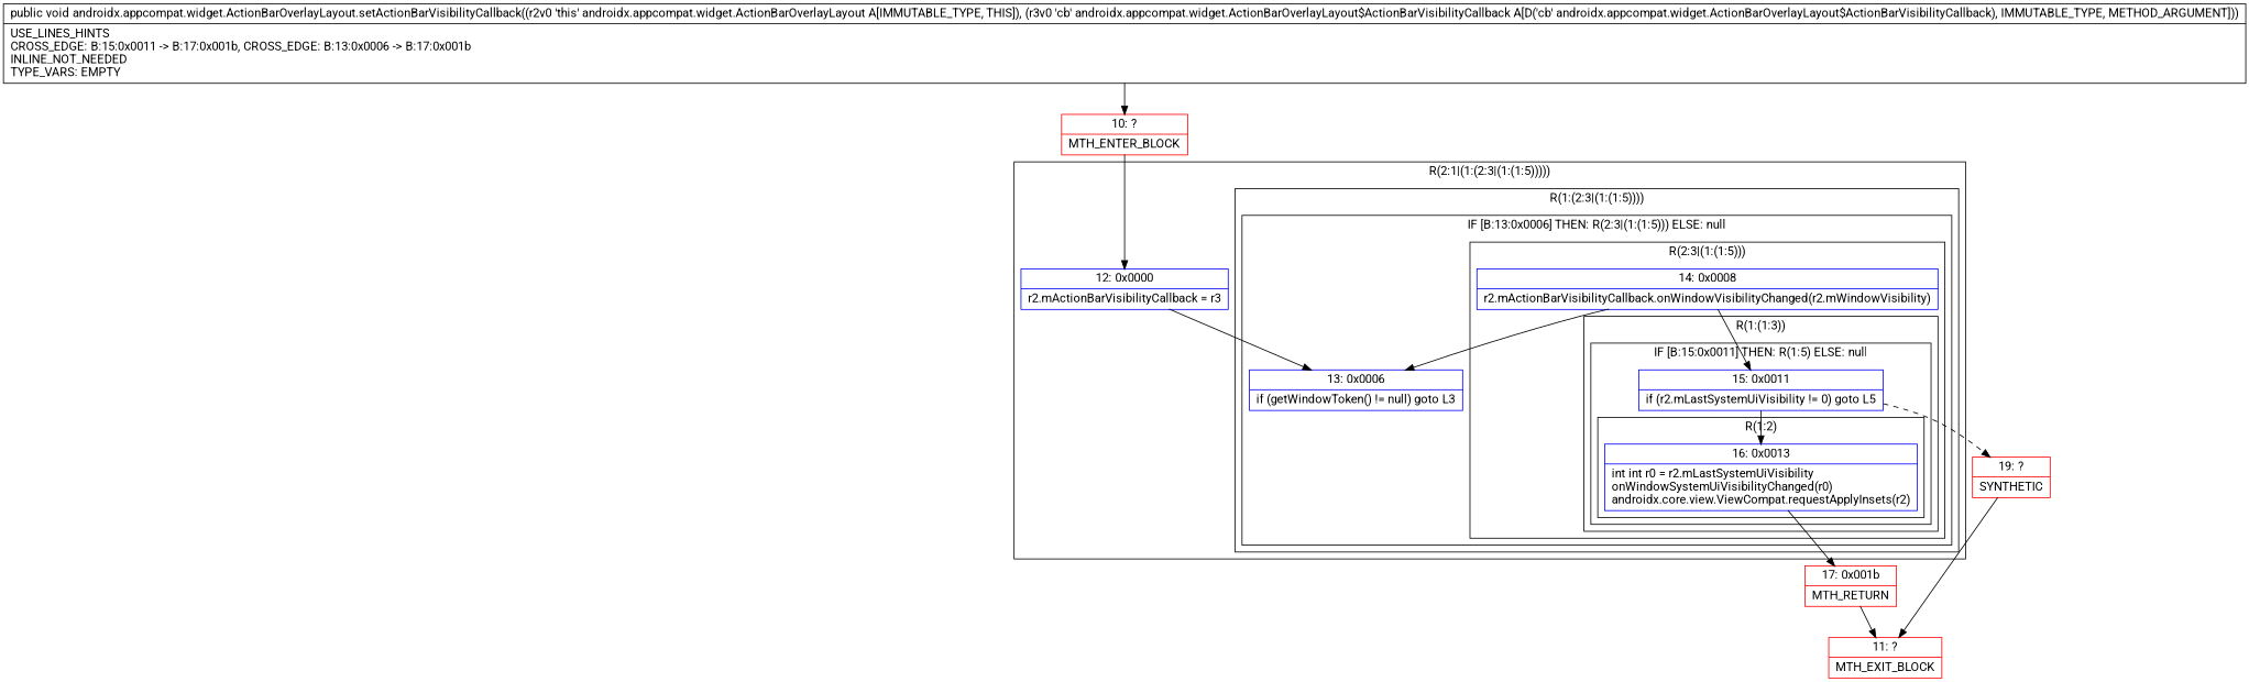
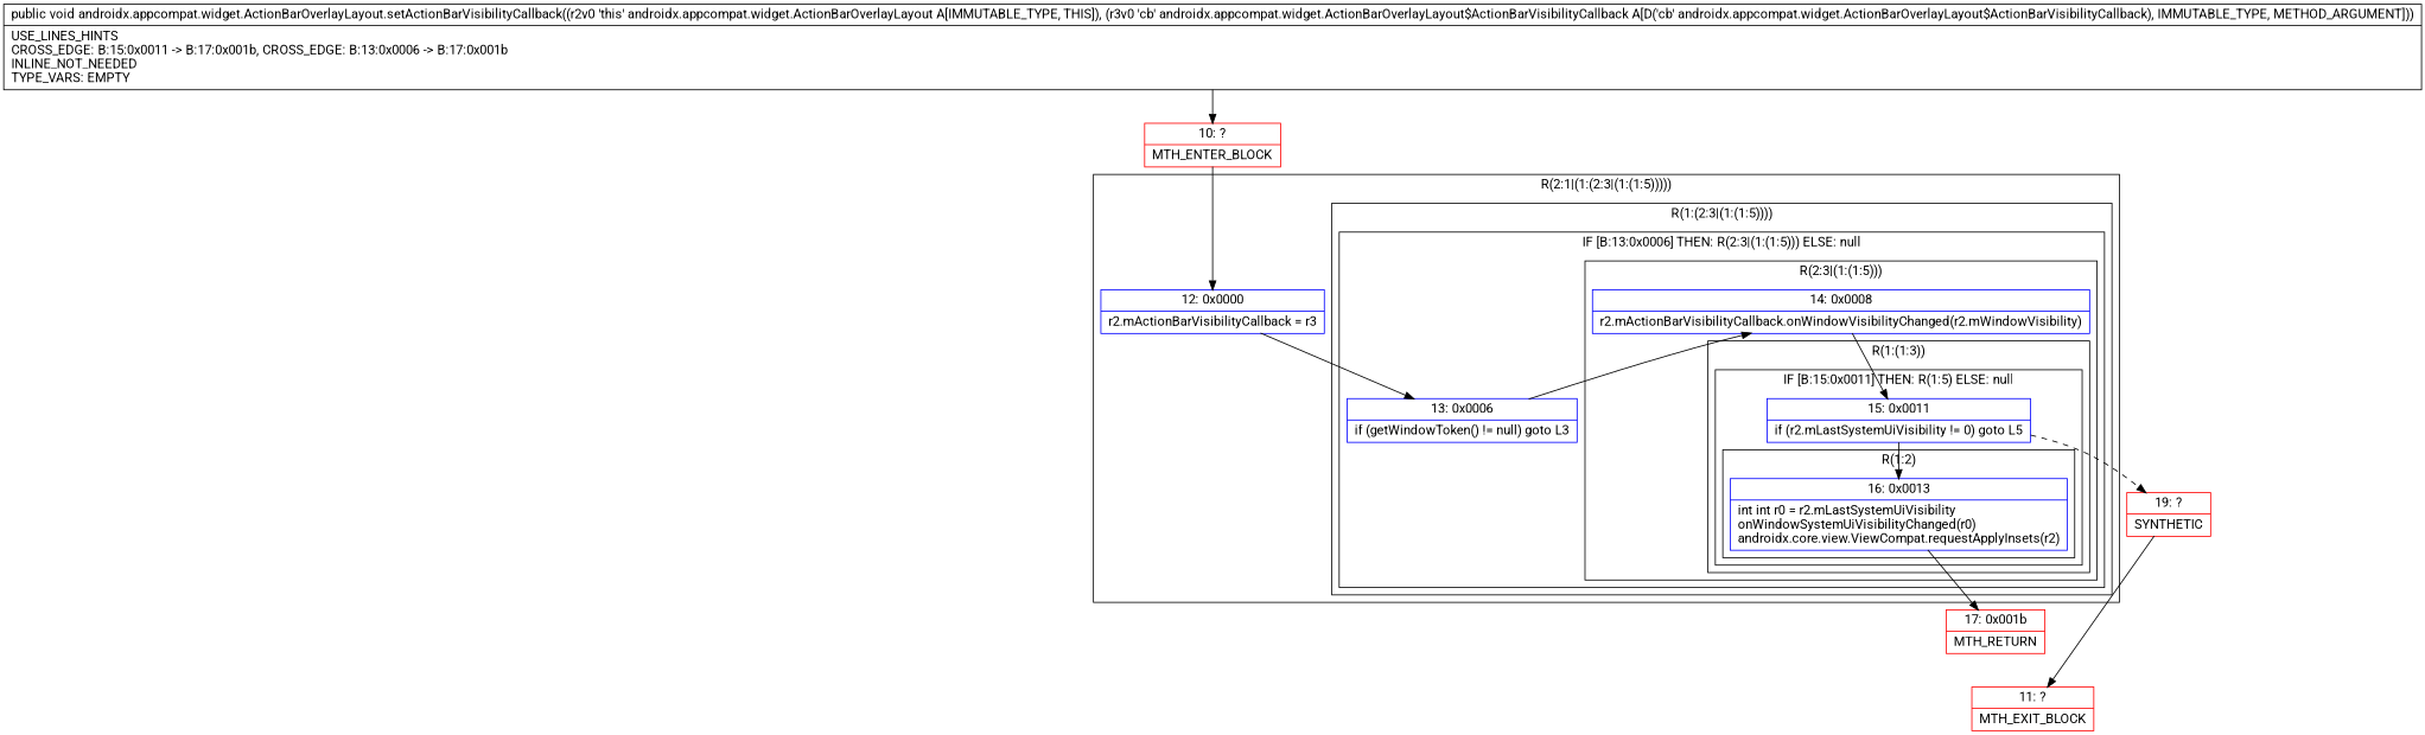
  digraph {
    fontname=Roboto
    node [color=blue fontname=Roboto shape=record]
    edge [fontname=Roboto]
    n1 [label="{16\:\ 0x0013|int int r0 = r2.mLastSystemUiVisibility\lonWindowSystemUiVisibilityChanged(r0)\landroidx.core.view.ViewCompat.requestApplyInsets(r2)\l}"]
    n2 [label="{15\:\ 0x0011|if (r2.mLastSystemUiVisibility != 0) goto L5\l}"]
    n3 [label="{14\:\ 0x0008|r2.mActionBarVisibilityCallback.onWindowVisibilityChanged(r2.mWindowVisibility)\l}"]
    n4 [label="{13\:\ 0x0006|if (getWindowToken() != null) goto L3\l}"]
    n5 [label="{12\:\ 0x0000|r2.mActionBarVisibilityCallback = r3\l}"]
    n6 [color=red label="{17\:\ 0x001b|MTH_RETURN\l}"]
    n7 [color=red label="{19\:\ ?|SYNTHETIC\l}"]
    n8 [color=red label="{11\:\ ?|MTH_EXIT_BLOCK\l}"]
    n9 [color=red label="{10\:\ ?|MTH_ENTER_BLOCK\l}"]
    n10 [label="{public void androidx.appcompat.widget.ActionBarOverlayLayout.setActionBarVisibilityCallback((r2v0 'this' androidx.appcompat.widget.ActionBarOverlayLayout A[IMMUTABLE_TYPE, THIS]), (r3v0 'cb' androidx.appcompat.widget.ActionBarOverlayLayout$ActionBarVisibilityCallback A[D('cb' androidx.appcompat.widget.ActionBarOverlayLayout$ActionBarVisibilityCallback), IMMUTABLE_TYPE, METHOD_ARGUMENT]))  | USE_LINES_HINTS\lCROSS_EDGE: B:15:0x0011 \-\> B:17:0x001b, CROSS_EDGE: B:13:0x0006 \-\> B:17:0x001b\lINLINE_NOT_NEEDED\lTYPE_VARS: EMPTY\l}" color=""]
    subgraph cluster_1 {
      label="R(2:1|(1:(2:3|(1:(1:5)))))"
      n5
      subgraph cluster_2 {
        label="R(1:(2:3|(1:(1:5))))"
        subgraph cluster_3 {
          label="IF [B:13:0x0006] THEN: R(2:3|(1:(1:5))) ELSE: null"
          n4
          subgraph cluster_4 {
            label="R(2:3|(1:(1:5)))"
            n3
            subgraph cluster_5 {
              label="R(1:(1:3))"
              subgraph cluster_6 {
                label="IF [B:15:0x0011] THEN: R(1:5) ELSE: null"
                n2
                subgraph cluster_7 {
                  label="R(1:2)"
                  n1
                }
              }
            }
          }
        }
      }
    }
    n1 -> n6
    n2 -> n1
    n2 -> n7 [style=dashed]
    n3 -> n2
-   n3 -> n4
+   n4 -> n3
    n5 -> n4
-   n6 -> n8
    n7 -> n8
    n9 -> n5
    n10 -> n9
  }
